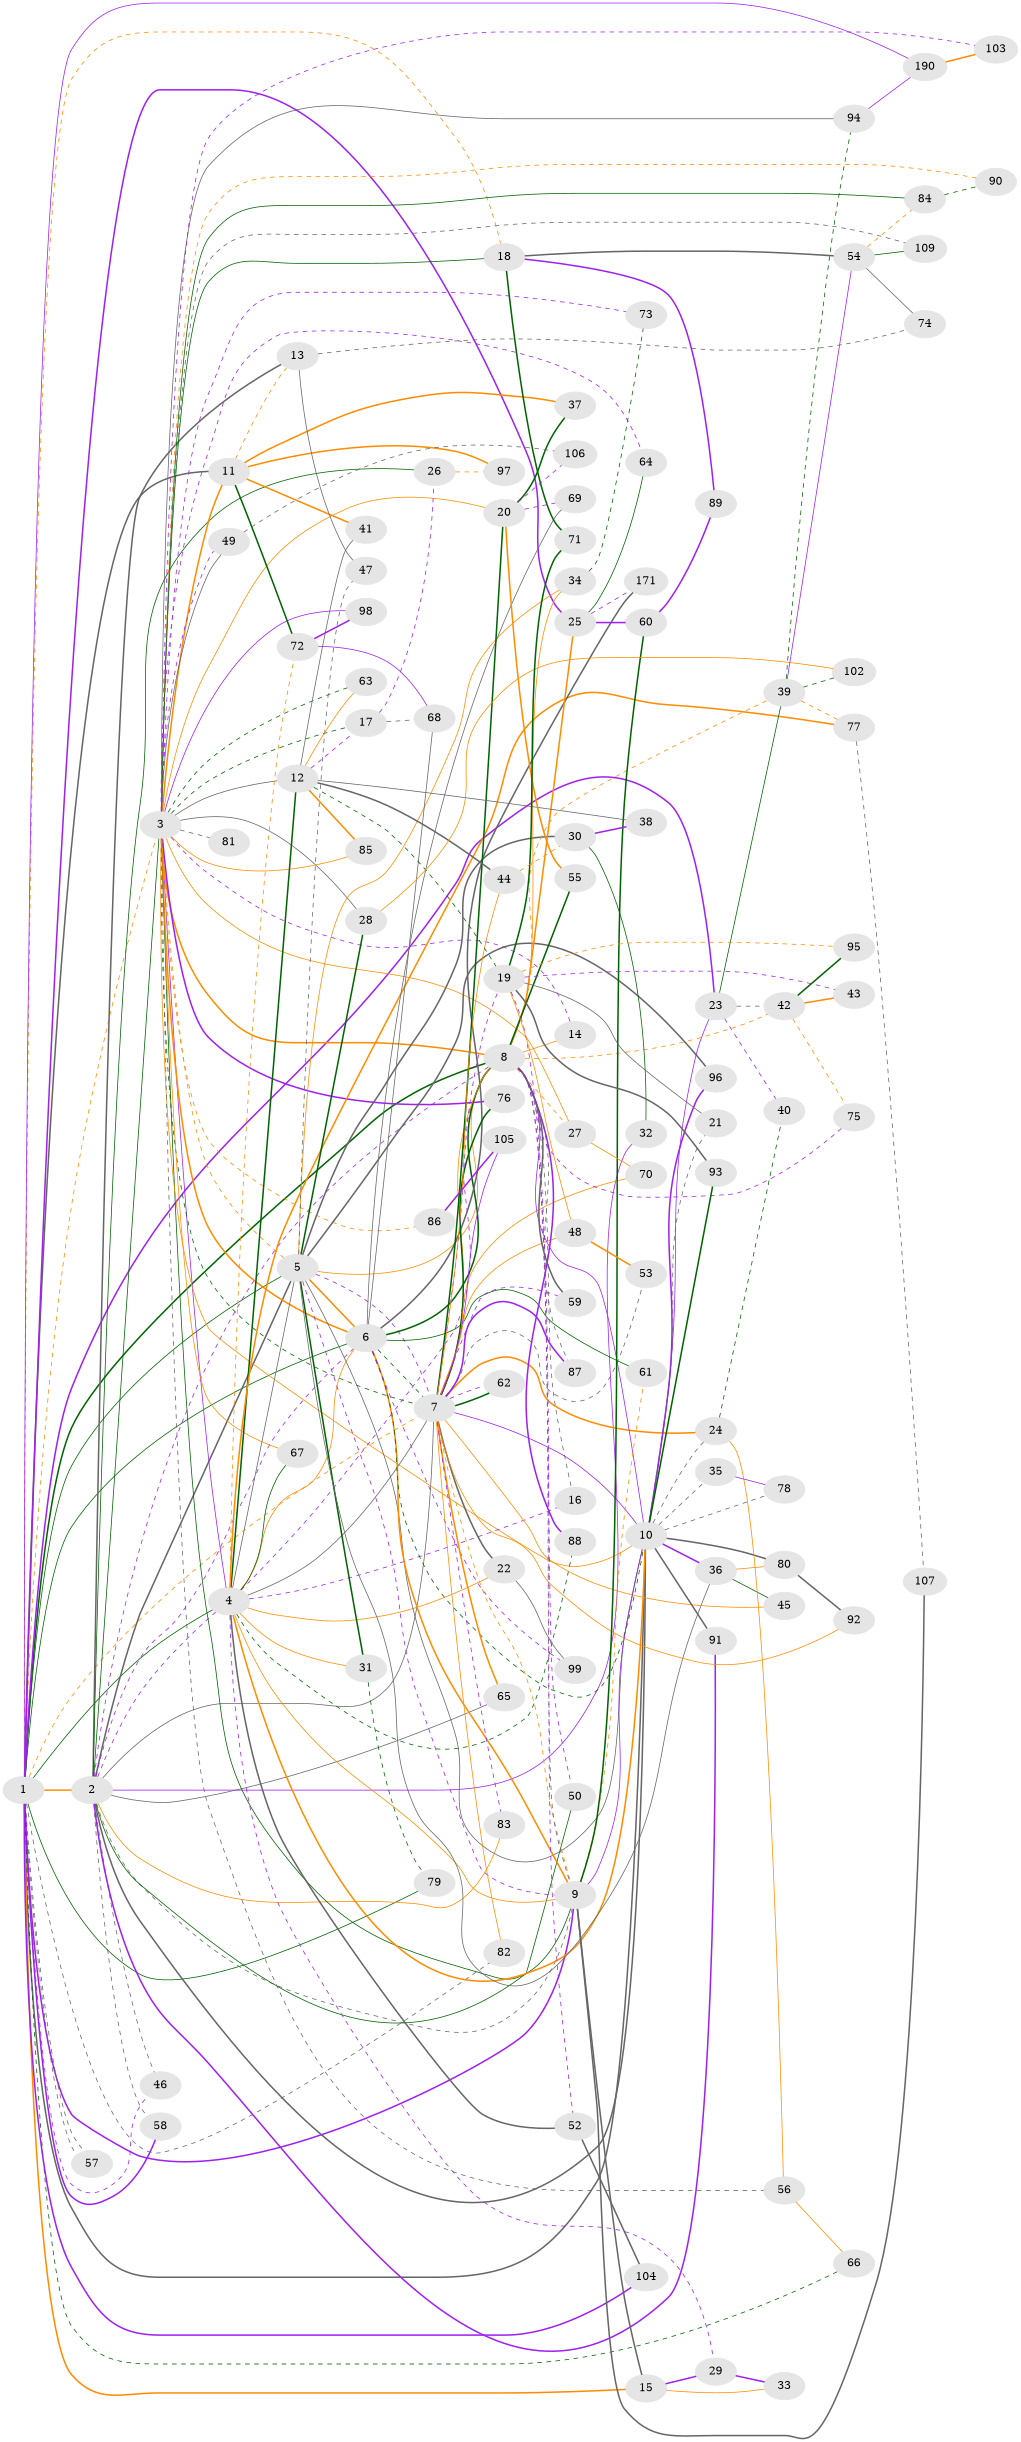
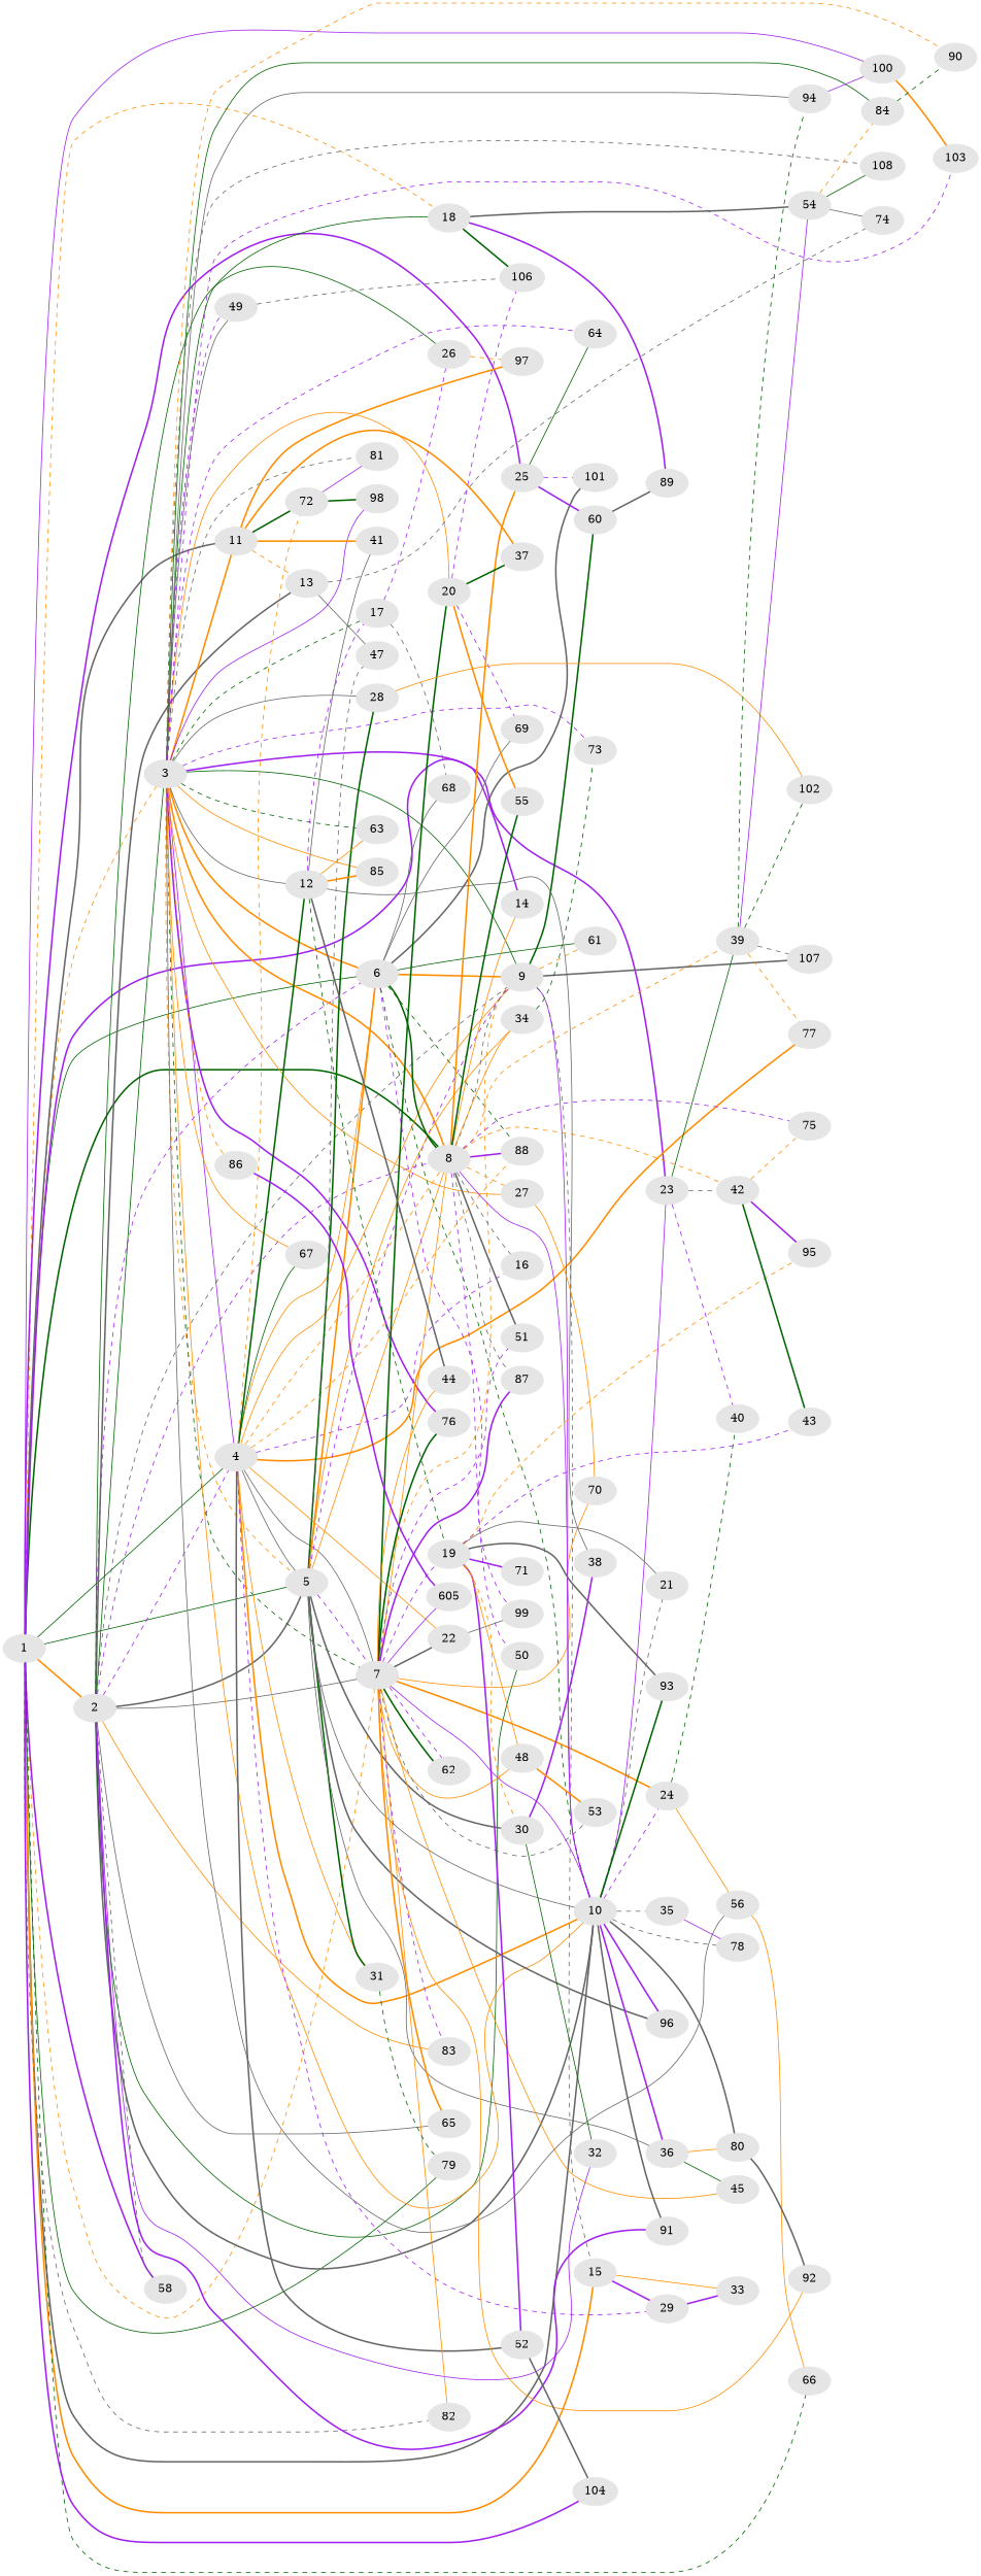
  graph {
    rankdir=LR
    node [color=gray90 style=filled]
    edge [color=darkorange style=dashed]
    1
    2
    3
    4
    5
    6
    7
    8
    9
    10
    11
    15
    18
    23
    25
-   46
-   57
    58
    66
    79
    82
-   100 [label=190]
+   100
    104
    13
    26
    32
    50
    65
    83
    91
    12
    14
    17
    20
    27
    28
    49
    56
    63
    64
    67
    73
    76
    81
    84
    85
    86
    90
    94
    98
    103
-   108 [label=109]
+   108
    16
    22
    29
    31
    52
    72
    77
    88
    30
    34
    36
    47
    96
    61
    68
    69
    99
-   101 [label=171]
+   101
    19
    24
    44
    45
    48
-   51 [label=59]
+   51
    53
    62
    70
    87
    92
-   105
+   105 [label=605]
    39
    42
    55
    75
    60
    107
    21
    35
    78
    80
    93
    37
    41
    97
    33
    54
    71
    89
    40
    74
    38
    106
    102
    43
    95
    1 -- 2 [style=bold]
    1 -- 3
    1 -- 4 [color=darkgreen style=solid]
    1 -- 5 [color=darkgreen style=solid]
    1 -- 6 [color=darkgreen style=solid]
    1 -- 7
    1 -- 8 [color=darkgreen style=bold]
-   1 -- 9 [color=purple style=bold]
    1 -- 10 [color=gray40 style=bold]
    1 -- 11 [color=gray40 style=bold]
    1 -- 15 [style=bold]
    1 -- 18
    1 -- 23 [color=purple style=bold]
    1 -- 25 [color=purple style=bold]
-   1 -- 46 [color=purple]
-   1 -- 57 [color=gray40]
-   1 -- 57 [color=gray40]
    1 -- 58 [color=purple style=bold]
    1 -- 66 [color=darkgreen]
    1 -- 79 [color=darkgreen style=solid]
    1 -- 82 [color=gray40]
    1 -- 100 [color=purple style=solid]
    1 -- 104 [color=purple style=bold]
    2 -- 3 [color=darkgreen style=solid]
    2 -- 4 [color=purple]
    2 -- 5 [color=gray40 style=bold]
    2 -- 6 [color=purple]
    2 -- 7 [color=gray40 style=solid]
    2 -- 8 [color=purple]
    2 -- 9 [color=gray40]
    2 -- 10 [color=gray40 style=bold]
-   2 -- 46 [color=gray40]
    2 -- 58 [color=gray40]
    2 -- 13 [color=gray40 style=bold]
    2 -- 26 [color=darkgreen style=solid]
    2 -- 32 [color=purple style=solid]
    2 -- 50 [color=darkgreen style=solid]
    2 -- 65 [color=gray40 style=solid]
    2 -- 83 [style=solid]
    2 -- 91 [color=purple style=bold]
    3 -- 4 [color=purple style=solid]
    3 -- 5
    3 -- 6 [style=bold]
    3 -- 7 [color=darkgreen]
    3 -- 8 [style=bold]
    3 -- 9 [color=darkgreen style=solid]
    3 -- 10 [style=solid]
    3 -- 11 [style=bold]
    3 -- 18 [color=darkgreen style=solid]
    3 -- 12 [color=gray40 style=solid]
-   3 -- 14 [color=purple]
+   3 -- 14 [color=purple style=bold]
    3 -- 17 [color=darkgreen]
    3 -- 20 [style=solid]
    3 -- 27 [style=solid]
    3 -- 28 [color=gray40 style=solid]
    3 -- 49 [color=gray40 style=solid]
    3 -- 49 [color=purple]
-   3 -- 56 [color=gray40]
+   3 -- 56 [color=gray40 style=solid]
    3 -- 63 [color=darkgreen]
    3 -- 64 [color=purple]
    3 -- 67 [style=solid]
    3 -- 73 [color=purple]
    3 -- 76 [color=purple style=bold]
    3 -- 81 [color=gray40]
    3 -- 84 [color=darkgreen style=solid]
    3 -- 85 [style=solid]
    3 -- 86
    3 -- 90
    3 -- 94 [color=gray40 style=solid]
    3 -- 98 [color=purple style=solid]
    3 -- 103 [color=purple]
    3 -- 108 [color=gray40]
    4 -- 5 [color=gray40 style=solid]
    4 -- 6 [style=solid]
    4 -- 7 [color=gray40 style=solid]
-   4 -- 8 [color=purple]
+   4 -- 8
    4 -- 9 [style=solid]
    4 -- 10 [style=bold]
    4 -- 12 [color=darkgreen style=bold]
    4 -- 67 [color=darkgreen style=solid]
    4 -- 16 [color=purple]
    4 -- 22 [style=solid]
    4 -- 29 [color=purple]
    4 -- 31 [style=solid]
    4 -- 52 [color=gray40 style=bold]
    4 -- 72
    4 -- 77 [style=bold]
-   4 -- 88 [color=darkgreen]
+   4 -- 88
    5 -- 6 [style=bold]
    5 -- 7 [color=purple]
    5 -- 8 [style=solid]
    5 -- 9 [color=purple]
    5 -- 10 [color=gray40 style=solid]
    5 -- 28 [color=darkgreen style=bold]
    5 -- 31 [color=darkgreen style=bold]
    5 -- 30 [color=gray40 style=bold]
    5 -- 34 [style=solid]
    5 -- 36 [color=gray40 style=solid]
    5 -- 47 [color=gray40]
    5 -- 96 [color=gray40 style=bold]
-   6 -- 7 [color=darkgreen]
+   6 -- 88 [color=darkgreen]
    6 -- 8 [color=darkgreen style=bold]
    6 -- 9 [style=bold]
    6 -- 10 [color=darkgreen]
    6 -- 61 [color=darkgreen style=solid]
    6 -- 68 [color=gray40 style=solid]
    6 -- 69 [color=gray40 style=solid]
    6 -- 99 [color=purple]
    6 -- 101 [color=gray40 style=bold]
    7 -- 8 [style=solid]
    7 -- 9
    7 -- 10 [color=purple style=solid]
    7 -- 82 [style=solid]
    7 -- 65 [style=bold]
    7 -- 83 [color=purple]
    7 -- 20 [color=darkgreen style=bold]
    7 -- 76 [color=darkgreen style=bold]
    7 -- 22 [color=gray40 style=bold]
    7 -- 19 [color=purple]
    7 -- 24 [style=bold]
    7 -- 44 [style=solid]
    7 -- 45 [style=solid]
    7 -- 48 [style=solid]
    7 -- 51 [color=purple]
    7 -- 53 [color=gray40]
    7 -- 62 [color=darkgreen style=bold]
    7 -- 62 [color=purple]
    7 -- 70 [style=solid]
    7 -- 87 [color=purple style=bold]
    7 -- 92 [style=solid]
    7 -- 105 [color=purple style=solid]
    8 -- 9 [color=gray40]
    8 -- 10 [color=purple style=solid]
    8 -- 25 [style=bold]
    8 -- 50 [color=purple]
    8 -- 14 [style=solid]
    8 -- 27
    8 -- 16 [color=gray40]
    8 -- 88 [color=purple style=bold]
    8 -- 34 [style=solid]
    8 -- 51 [color=gray40 style=bold]
    8 -- 87 [color=gray40]
    8 -- 39
    8 -- 42
    8 -- 55 [color=darkgreen style=bold]
    8 -- 75 [color=purple]
    9 -- 10 [color=purple style=solid]
-   9 -- 15 [color=gray40 style=bold]
+   9 -- 15 [color=gray40]
    9 -- 61
    9 -- 60 [color=darkgreen style=bold]
    9 -- 107 [color=gray40 style=bold]
    10 -- 23 [color=purple style=solid]
    10 -- 91 [color=gray40 style=bold]
    10 -- 36 [color=purple style=bold]
    10 -- 96 [color=purple style=bold]
-   10 -- 24 [color=gray40]
+   10 -- 24 [color=purple]
    10 -- 21 [color=gray40]
    10 -- 35 [color=gray40]
    10 -- 78 [color=gray40]
    10 -- 80 [color=gray40 style=bold]
    10 -- 93 [color=darkgreen style=bold]
    11 -- 13
    11 -- 72 [color=darkgreen style=bold]
    11 -- 37 [style=bold]
    11 -- 41 [style=bold]
    11 -- 97 [style=bold]
    15 -- 29 [color=purple style=bold]
    15 -- 33 [style=solid]
    18 -- 54 [color=gray40 style=bold]
-   18 -- 71 [color=darkgreen style=bold]
+   18 -- 106 [color=darkgreen style=bold]
    18 -- 89 [color=purple style=bold]
    23 -- 39 [color=darkgreen style=solid]
    23 -- 42 [color=gray40]
    23 -- 40 [color=purple]
    25 -- 64 [color=darkgreen style=solid]
    25 -- 101 [color=purple]
    25 -- 60 [color=purple style=bold]
    100 -- 103 [style=bold]
    13 -- 47 [color=gray40 style=solid]
    13 -- 74 [color=gray40]
    26 -- 97
    12 -- 17 [color=purple]
    12 -- 63 [style=solid]
    12 -- 85 [style=bold]
    12 -- 19 [color=darkgreen]
    12 -- 44 [color=gray40 style=bold]
    12 -- 41 [color=gray40 style=solid]
    12 -- 38 [color=gray40 style=solid]
    17 -- 26 [color=purple]
    17 -- 68 [color=gray40]
    20 -- 69 [color=purple]
    20 -- 55 [style=bold]
    20 -- 37 [color=darkgreen style=bold]
    20 -- 106 [color=purple]
    27 -- 70 [style=solid]
    28 -- 102 [style=solid]
    49 -- 106 [color=gray40]
    56 -- 66 [style=solid]
    84 -- 90 [color=darkgreen]
    86 -- 105 [color=purple style=bold]
    94 -- 100 [color=purple style=solid]
    22 -- 99 [color=gray40 style=solid]
    29 -- 33 [color=purple style=bold]
    31 -- 79 [color=darkgreen]
    52 -- 104 [color=gray40 style=bold]
-   72 -- 68 [color=purple style=solid]
-   72 -- 98 [color=purple style=bold]
+   72 -- 81 [color=purple style=solid]
+   72 -- 98 [color=darkgreen style=bold]
    30 -- 32 [color=darkgreen style=solid]
    30 -- 38 [color=purple style=bold]
    34 -- 73 [color=darkgreen]
    36 -- 45 [color=darkgreen style=solid]
    36 -- 80 [style=solid]
-   19 -- 52 [color=purple]
-   44 -- 30
+   19 -- 52 [color=purple style=bold]
+   19 -- 30
    19 -- 48 [style=solid]
    19 -- 21 [color=gray40 style=solid]
    19 -- 93 [color=gray40 style=bold]
-   19 -- 71 [color=darkgreen style=bold]
+   19 -- 71 [color=purple style=bold]
    19 -- 43 [color=purple]
    19 -- 95
    24 -- 56 [style=solid]
    24 -- 40 [color=darkgreen]
    48 -- 53 [style=bold]
    39 -- 94 [color=darkgreen]
    39 -- 77
-   77 -- 107 [color=gray40]
+   39 -- 107 [color=gray40]
    39 -- 54 [color=purple style=solid]
    39 -- 102 [color=darkgreen]
    42 -- 75
-   42 -- 43 [style=bold]
-   42 -- 95 [color=darkgreen style=bold]
-   60 -- 89 [color=purple style=bold]
+   42 -- 43 [color=darkgreen style=bold]
+   42 -- 95 [color=purple style=bold]
+   60 -- 89 [color=gray40 style=bold]
    35 -- 78 [color=purple style=solid]
    80 -- 92 [color=gray40 style=bold]
    54 -- 84
    54 -- 108 [color=darkgreen style=solid]
    54 -- 74 [color=gray40 style=solid]
  }
